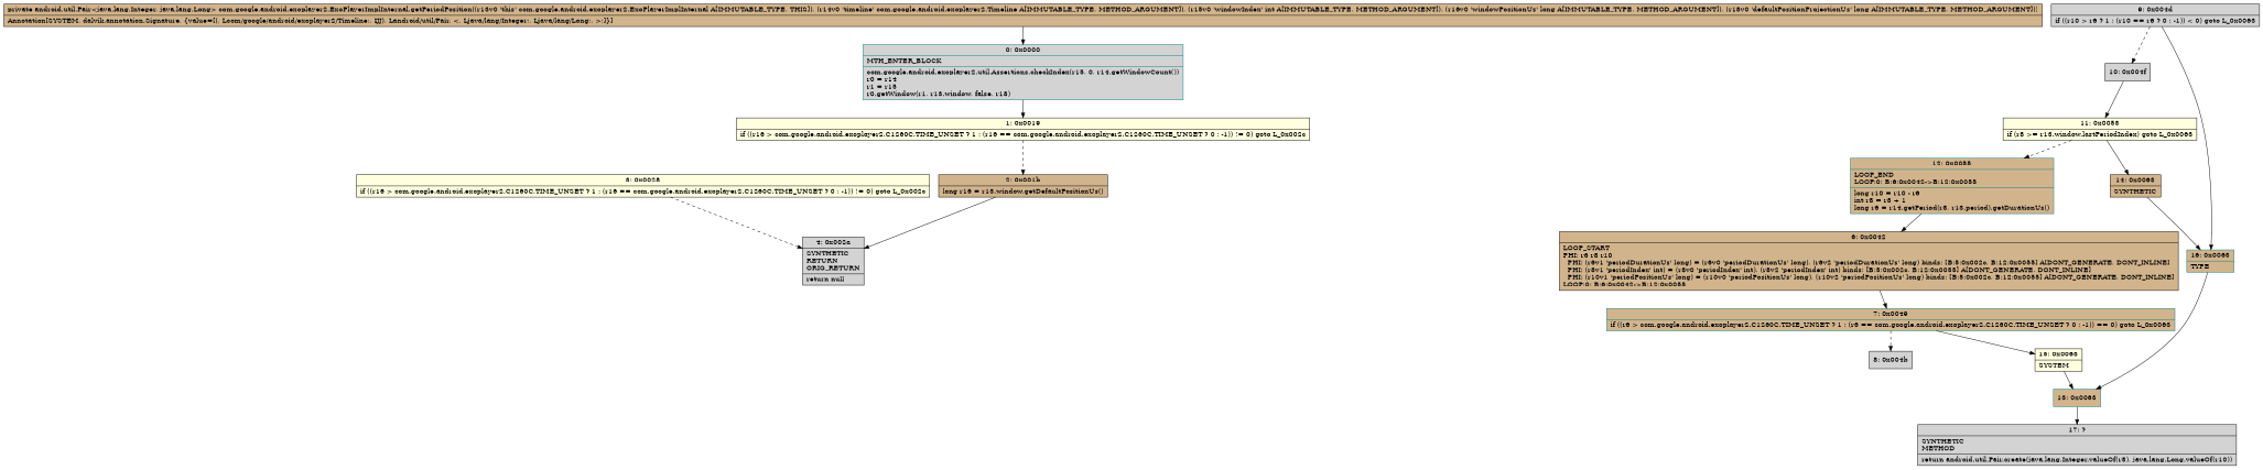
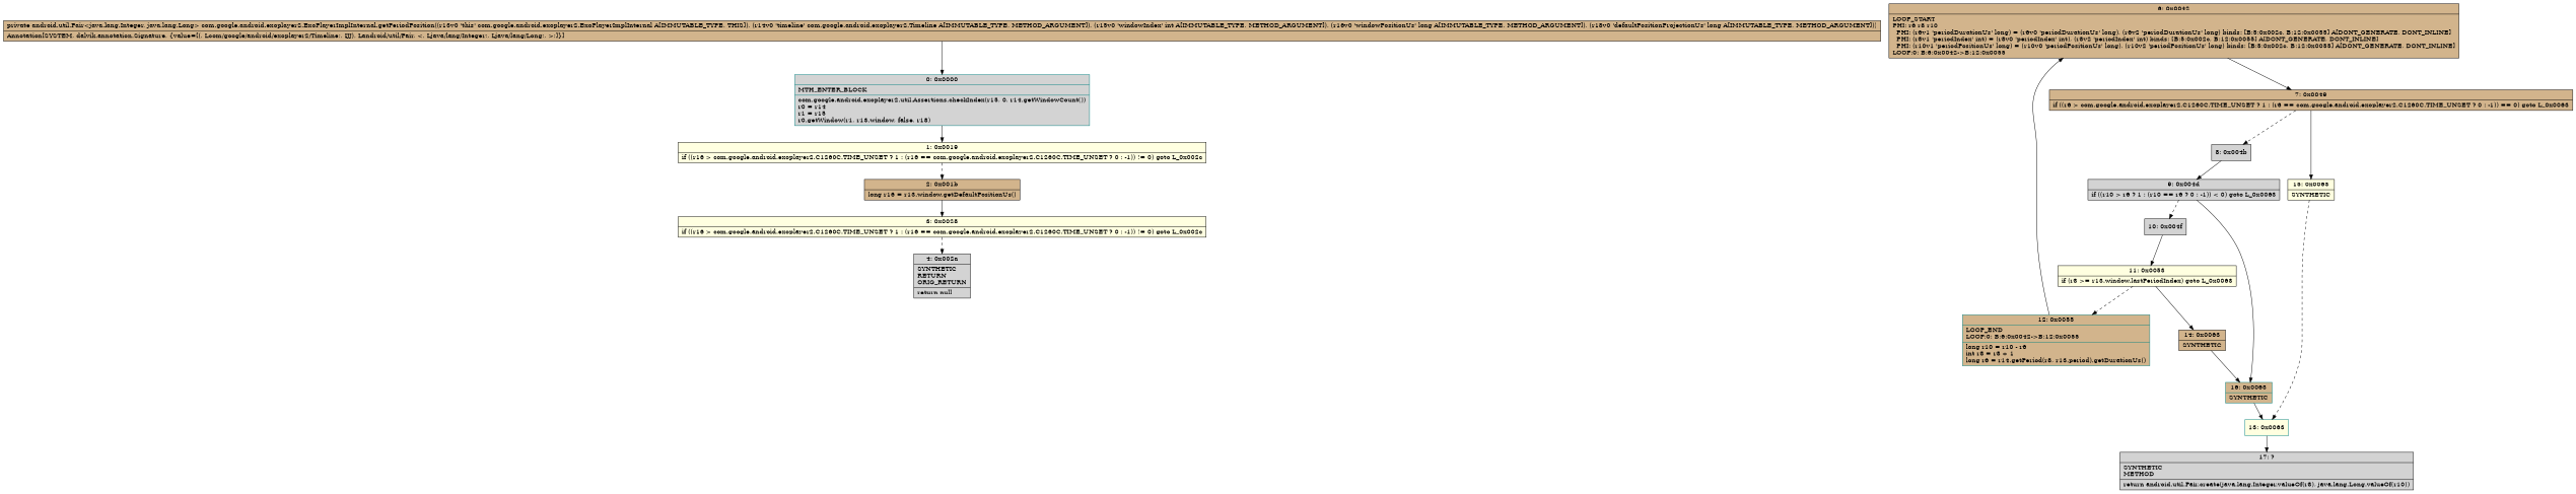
  digraph {
    node [color=black fillcolor=tan shape=record style=filled]
    n1 [color=teal fillcolor=lightgrey label="{0\:\ 0x0000|MTH_ENTER_BLOCK\l|com.google.android.exoplayer2.util.Assertions.checkIndex(r15, 0, r14.getWindowCount())\lr0 = r14\lr1 = r15\lr0.getWindow(r1, r13.window, false, r18)\l}"]
    n2 [fillcolor=lightyellow label="{1\:\ 0x0019|if ((r16 \> com.google.android.exoplayer2.C1260C.TIME_UNSET ? 1 : (r16 == com.google.android.exoplayer2.C1260C.TIME_UNSET ? 0 : \-1)) != 0) goto L_0x002c\l}"]
    n3 [label="{2\:\ 0x001b|long r16 = r13.window.getDefaultPositionUs()\l}"]
    n4 [fillcolor=lightyellow label="{3\:\ 0x0028|if ((r16 \> com.google.android.exoplayer2.C1260C.TIME_UNSET ? 1 : (r16 == com.google.android.exoplayer2.C1260C.TIME_UNSET ? 0 : \-1)) != 0) goto L_0x002c\l}"]
    n5 [fillcolor=lightgrey label="{4\:\ 0x002a|SYNTHETIC\lRETURN\lORIG_RETURN\l|return null\l}"]
    n6 [label="{6\:\ 0x0042|LOOP_START\lPHI: r6 r8 r10 \l  PHI: (r6v1 'periodDurationUs' long) = (r6v0 'periodDurationUs' long), (r6v2 'periodDurationUs' long) binds: [B:5:0x002c, B:12:0x0055] A[DONT_GENERATE, DONT_INLINE]\l  PHI: (r8v1 'periodIndex' int) = (r8v0 'periodIndex' int), (r8v2 'periodIndex' int) binds: [B:5:0x002c, B:12:0x0055] A[DONT_GENERATE, DONT_INLINE]\l  PHI: (r10v1 'periodPositionUs' long) = (r10v0 'periodPositionUs' long), (r10v2 'periodPositionUs' long) binds: [B:5:0x002c, B:12:0x0055] A[DONT_GENERATE, DONT_INLINE]\lLOOP:0: B:6:0x0042\-\>B:12:0x0055\l}"]
-   n7 [color=teal label="{7\:\ 0x0049|if ((r6 \> com.google.android.exoplayer2.C1260C.TIME_UNSET ? 1 : (r6 == com.google.android.exoplayer2.C1260C.TIME_UNSET ? 0 : \-1)) == 0) goto L_0x0063\l}"]
+   n7 [label="{7\:\ 0x0049|if ((r6 \> com.google.android.exoplayer2.C1260C.TIME_UNSET ? 1 : (r6 == com.google.android.exoplayer2.C1260C.TIME_UNSET ? 0 : \-1)) == 0) goto L_0x0063\l}"]
    n8 [fillcolor=lightgrey label="{8\:\ 0x004b}"]
-   n9 [fillcolor=lightyellow label="{15\:\ 0x0063|SYSTEM\l}"]
+   n9 [fillcolor=lightyellow label="{15\:\ 0x0063|SYNTHETIC\l}"]
    n10 [fillcolor=lightgrey label="{9\:\ 0x004d|if ((r10 \> r6 ? 1 : (r10 == r6 ? 0 : \-1)) \< 0) goto L_0x0063\l}"]
-   n11 [color=teal label="{13\:\ 0x0063}"]
+   n11 [color=teal fillcolor=lightyellow label="{13\:\ 0x0063}"]
    n12 [fillcolor=lightgrey label="{10\:\ 0x004f}"]
-   n13 [color=teal label="{16\:\ 0x0063|TYPE\l}"]
+   n13 [color=teal label="{16\:\ 0x0063|SYNTHETIC\l}"]
    n14 [fillcolor=lightyellow label="{11\:\ 0x0053|if (r8 \>= r13.window.lastPeriodIndex) goto L_0x0063\l}"]
    n15 [color=teal label="{12\:\ 0x0055|LOOP_END\lLOOP:0: B:6:0x0042\-\>B:12:0x0055\l|long r10 = r10 \- r6\lint r8 = r8 + 1\llong r6 = r14.getPeriod(r8, r13.period).getDurationUs()\l}"]
    n16 [label="{14\:\ 0x0063|SYNTHETIC\l}"]
    n17 [fillcolor=lightgrey label="{17\:\ ?|SYNTHETIC\lMETHOD\l|return android.util.Pair.create(java.lang.Integer.valueOf(r8), java.lang.Long.valueOf(r10))\l}"]
    n18 [label="{private android.util.Pair\<java.lang.Integer, java.lang.Long\> com.google.android.exoplayer2.ExoPlayerImplInternal.getPeriodPosition((r13v0 'this' com.google.android.exoplayer2.ExoPlayerImplInternal A[IMMUTABLE_TYPE, THIS]), (r14v0 'timeline' com.google.android.exoplayer2.Timeline A[IMMUTABLE_TYPE, METHOD_ARGUMENT]), (r15v0 'windowIndex' int A[IMMUTABLE_TYPE, METHOD_ARGUMENT]), (r16v0 'windowPositionUs' long A[IMMUTABLE_TYPE, METHOD_ARGUMENT]), (r18v0 'defaultPositionProjectionUs' long A[IMMUTABLE_TYPE, METHOD_ARGUMENT]))  | Annotation[SYSTEM, dalvik.annotation.Signature, \{value=[(, Lcom\/google\/android\/exoplayer2\/Timeline;, IJJ), Landroid\/util\/Pair, \<, Ljava\/lang\/Integer;, Ljava\/lang\/Long;, \>;]\}]\l}"]
    n1 -> n2
    n2 -> n3 [style=dashed]
-   n3 -> n5
+   n3 -> n4
    n4 -> n5 [style=dashed]
    n6 -> n7
    n7 -> n8 [style=dashed]
    n7 -> n9
-   n9 -> n11
+   n8 -> n10
+   n9 -> n11 [style=dashed]
    n10 -> n12 [style=dashed]
    n10 -> n13
    n11 -> n17
    n12 -> n14
    n13 -> n11
    n14 -> n15 [style=dashed]
    n14 -> n16
    n15 -> n6
    n16 -> n13
    n18 -> n1
  }
